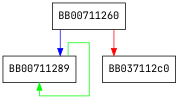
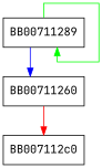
  digraph {
    fontname="JetBrains Mono"
    splines=ortho
    node [fontname="JetBrains Mono" shape=box]
    edge [fontname="JetBrains Mono"]
    BB00711260
    BB00711289
-   BB007112c0 [label=BB037112c0]
-   BB00711260 -> BB00711289 [color=blue]
+   BB007112c0
+   BB00711289 -> BB00711260 [color=blue]
    BB00711260 -> BB007112c0 [color=red]
    BB00711289 -> BB00711289 [color=green]
  }
